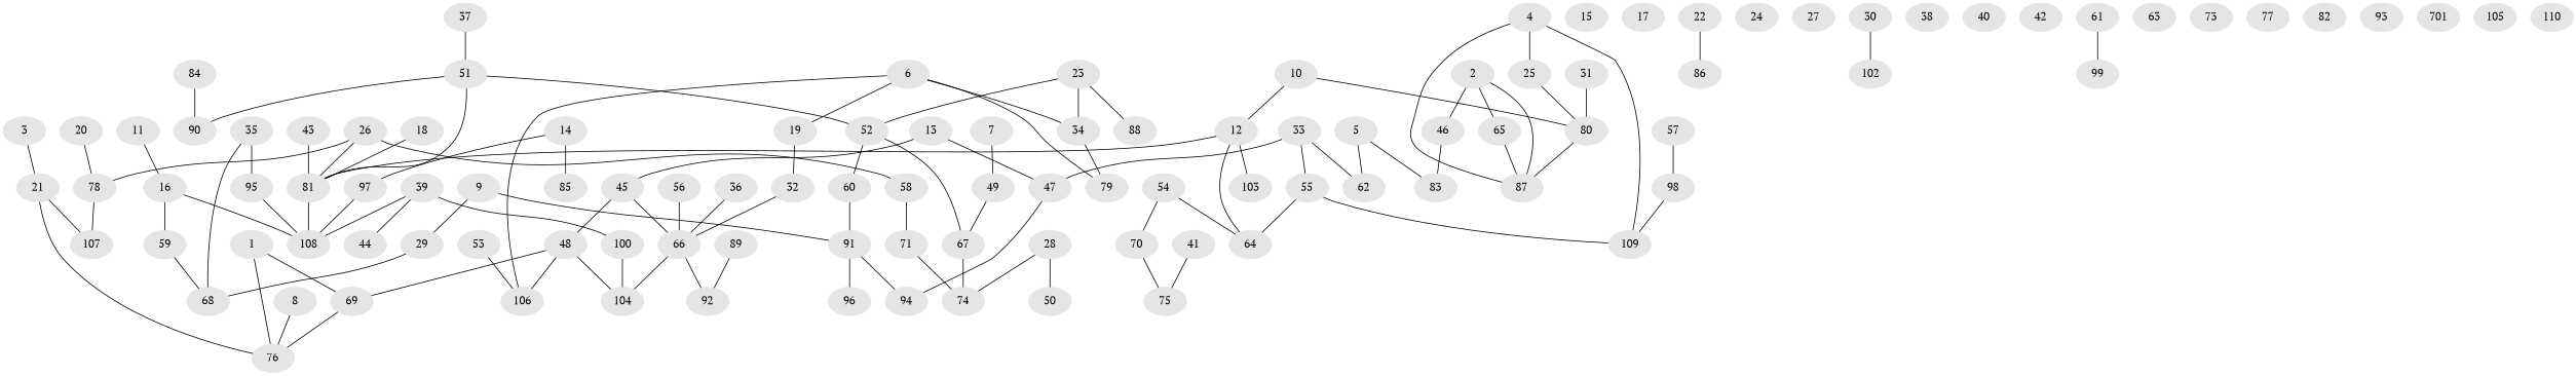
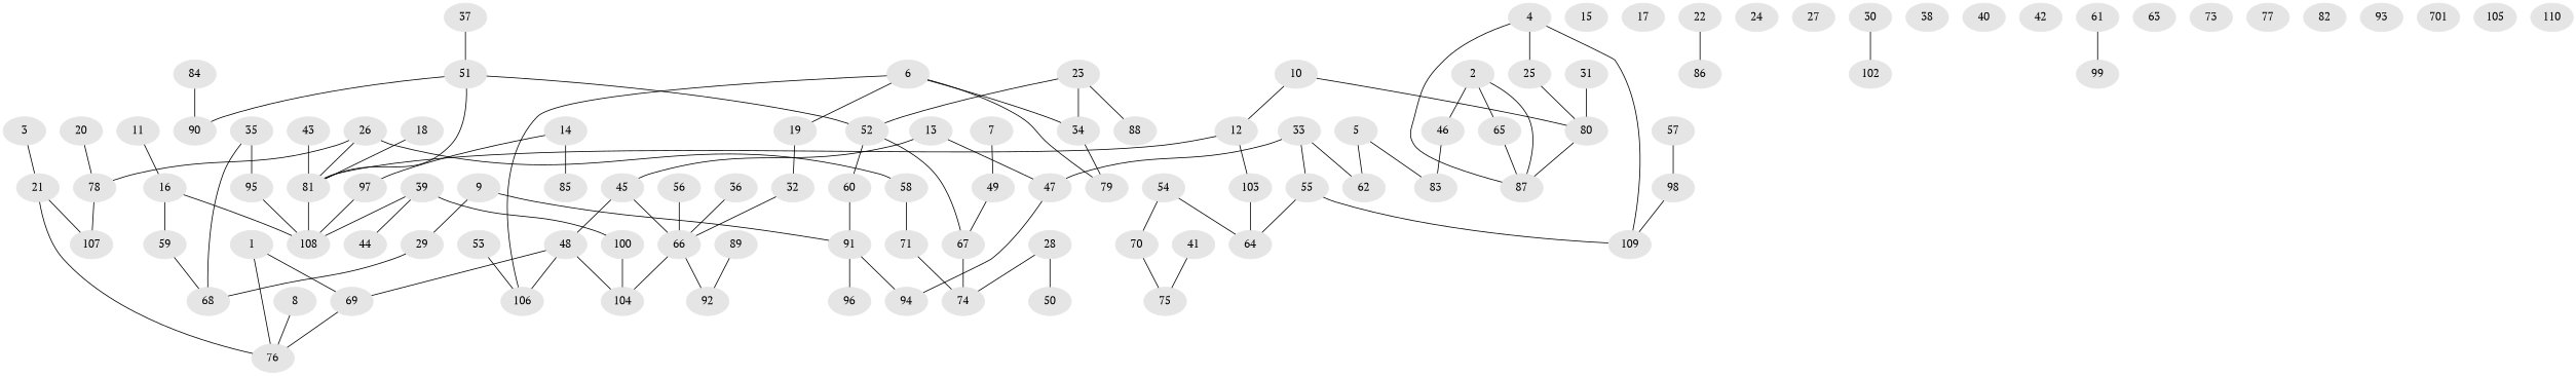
  graph {
    fontname="PT Serif"
    node [color=gray90 fontname="PT Serif" style=filled]
    edge [fontname="PT Serif"]
    1
    69
    76
    2
    46
    65
    87
    83
    3
    21
    107
    4
    25
    109
    80
    5
    62
    6
    19
    34
    79
    106
    32
    7
    49
    67
    8
    9
    29
    91
    68
    94
    96
    10
    12
    64
    81
    103
    11
    16
    59
    108
    13
    45
    47
    66
    48
    14
    85
    97
    15
    17
    18
    20
    78
    22
    86
    23
    52
    88
    60
    24
    26
    58
    71
    27
    28
    50
    74
    30
    102
    31
    104
    92
    33
    55
    35
    95
    36
    37
    51
    90
    38
    39
    44
    100
    40
    41
    75
    42
    43
    53
    54
    70
    56
    57
    98
    61
    99
    63
    73
    77
    82
    84
    89
    93
    n107 [label=701]
    105
    110
    1 -- 69
    1 -- 76
    69 -- 76
    2 -- 46
    2 -- 65
    2 -- 87
    46 -- 83
    65 -- 87
    3 -- 21
    21 -- 76
    21 -- 107
    4 -- 87
    4 -- 25
    4 -- 109
    25 -- 80
    80 -- 87
    5 -- 83
    5 -- 62
    6 -- 19
    6 -- 34
    6 -- 79
    6 -- 106
    19 -- 32
    34 -- 79
    32 -- 66
    7 -- 49
    49 -- 67
    67 -- 74
    8 -- 76
    9 -- 29
    9 -- 91
    29 -- 68
    91 -- 94
    91 -- 96
    10 -- 80
    10 -- 12
-   12 -- 64
+   103 -- 64
    12 -- 81
    12 -- 103
    81 -- 108
    11 -- 16
    16 -- 59
    16 -- 108
    59 -- 68
    13 -- 45
    13 -- 47
    45 -- 66
    45 -- 48
    47 -- 94
    66 -- 104
    66 -- 92
    48 -- 69
    48 -- 106
    48 -- 104
    14 -- 85
    14 -- 97
    97 -- 108
    18 -- 81
    20 -- 78
    78 -- 107
    22 -- 86
    23 -- 34
    23 -- 52
    23 -- 88
    52 -- 67
    52 -- 60
    60 -- 91
    26 -- 81
    26 -- 78
    26 -- 58
    58 -- 71
    71 -- 74
    28 -- 50
    28 -- 74
    30 -- 102
    31 -- 80
    33 -- 62
    33 -- 47
    33 -- 55
    55 -- 109
    55 -- 64
    35 -- 68
    35 -- 95
    95 -- 108
    36 -- 66
    37 -- 51
    51 -- 81
    51 -- 52
    51 -- 90
    39 -- 108
    39 -- 44
    39 -- 100
    100 -- 104
    41 -- 75
    43 -- 81
    53 -- 106
    54 -- 64
    54 -- 70
    70 -- 75
    56 -- 66
    57 -- 98
    98 -- 109
    61 -- 99
    84 -- 90
    89 -- 92
  }
